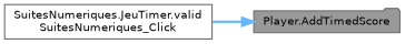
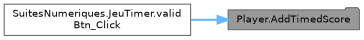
  digraph {
    rankdir=RL
    node [fontname=Helvetica fontsize=10 style=filled]
    n1 [color=gray40 fillcolor=grey60 fontcolor=black height=0.2 label="Player.AddTimedScore" shape=folder width=0.4]
-   n2 [color=grey40 fillcolor=white height=0.2 label="SuitesNumeriques.JeuTimer.valid\lSuitesNumeriques_Click" shape=box width=0.4]
+   n2 [color=grey40 fillcolor=white height=0.2 label="SuitesNumeriques.JeuTimer.valid\lBtn_Click" shape=box width=0.4]
    n1 -> n2 [color=steelblue1 dir=back fontname=Helvetica fontsize=10 labelfontname=Helvetica labelfontsize=10 style=bold]
  }
